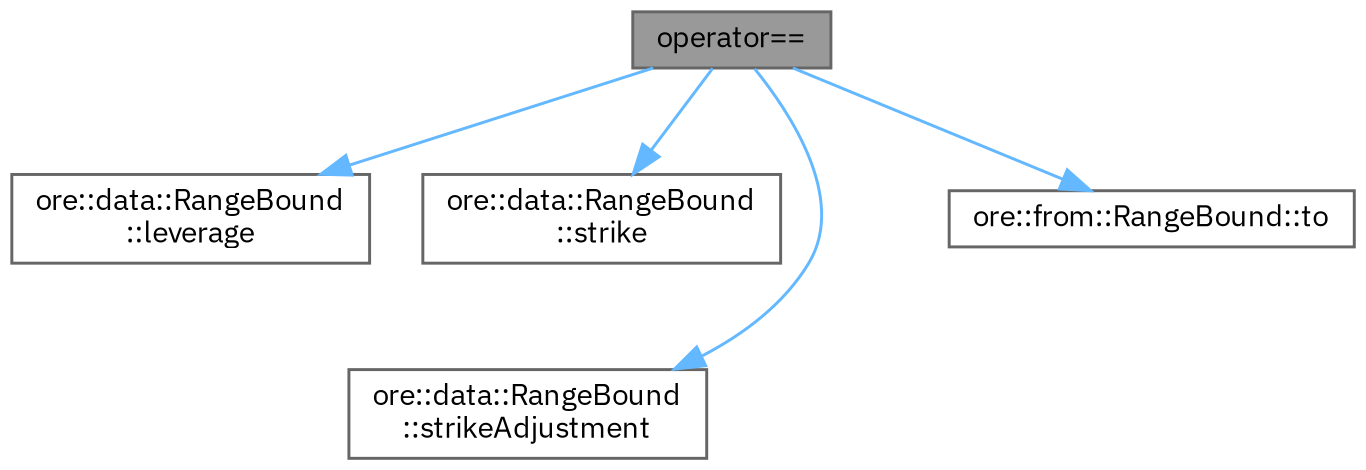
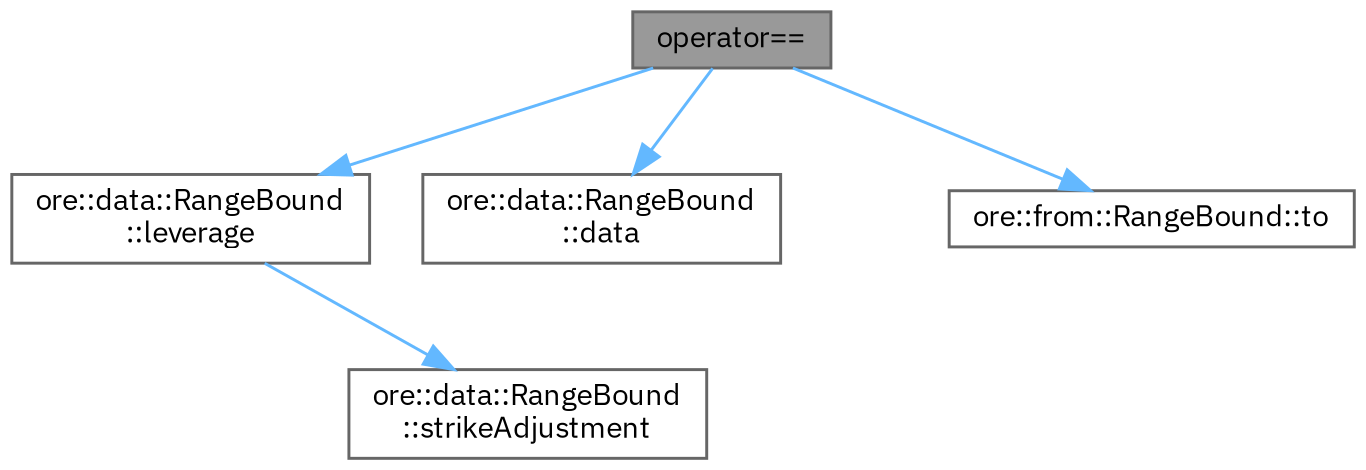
  digraph {
    fontname="IBM Plex Sans"
    rankdir=TB
    node [color=grey40 fillcolor=white fontname="IBM Plex Sans" fontsize=10 shape=box style=filled]
    edge [color=steelblue1 fontname="IBM Plex Sans" fontsize=10 labelfontname=Helvetica labelfontsize=10 style=solid]
    n1 [color=gray40 fillcolor=grey60 fontcolor=black height=0.2 label="operator==" width=0.4]
    n2 [height=0.2 label="ore::data::RangeBound\l::leverage" width=0.4]
-   n3 [height=0.2 label="ore::data::RangeBound\l::strike" width=0.4]
+   n3 [height=0.2 label="ore::data::RangeBound\l::data" width=0.4]
    n4 [height=0.2 label="ore::data::RangeBound\l::strikeAdjustment" width=0.4]
    n5 [height=0.2 label="ore::from::RangeBound::to" width=0.4]
    n1 -> n2
    n1 -> n3
-   n1 -> n4
+   n2 -> n4
    n1 -> n5
  }
